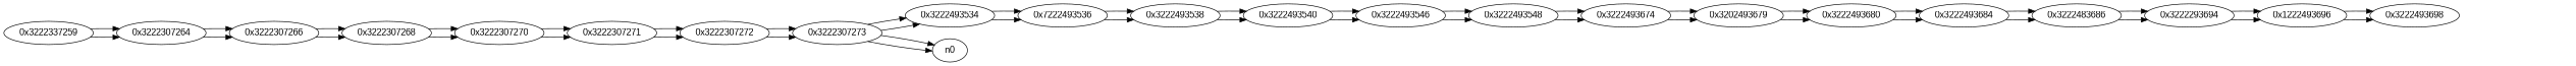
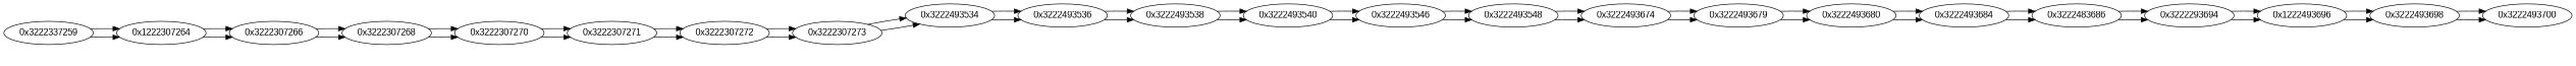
  digraph {
    fontname="Liberation Sans"
    rankdir=LR
    node [fontname="Liberation Sans"]
    edge [fontname="Liberation Sans"]
    n2 [label="0x3222337259"]
-   n3 [label="0x3222307264"]
+   n3 [label="0x1222307264"]
    n4 [label="0x3222307266"]
    n5 [label="0x3222307268"]
    n6 [label="0x3222307270"]
    n7 [label="0x3222307271"]
    n8 [label="0x3222307272"]
    n9 [label="0x3222307273"]
    n10 [label="0x3222493534"]
-   n0
-   n11 [label="0x7222493536"]
+   n11 [label="0x3222493536"]
    n12 [label="0x3222493538"]
    n13 [label="0x3222493540"]
    n14 [label="0x3222493546"]
    n15 [label="0x3222493548"]
    n16 [label="0x3222493674"]
-   n17 [label="0x3202493679"]
+   n17 [label="0x3222493679"]
    n18 [label="0x3222493680"]
    n19 [label="0x3222493684"]
    n20 [label="0x3222483686"]
    n21 [label="0x3222293694"]
    n22 [label="0x1222493696"]
    n23 [label="0x3222493698"]
+   n24 [label="0x3222493700"]
    n2 -> n3
    n2 -> n3
    n3 -> n4
    n3 -> n4
    n4 -> n5
    n4 -> n5
    n5 -> n6
    n5 -> n6
    n6 -> n7
    n6 -> n7
    n7 -> n8
    n7 -> n8
    n8 -> n9
    n8 -> n9
    n9 -> n10
    n9 -> n10
-   n9 -> n0
-   n9 -> n0
    n10 -> n11
    n10 -> n11
    n11 -> n12
    n11 -> n12
    n12 -> n13
    n12 -> n13
    n13 -> n14
    n13 -> n14
    n14 -> n15
    n14 -> n15
    n15 -> n16
    n15 -> n16
    n16 -> n17
    n16 -> n17
    n17 -> n18
    n17 -> n18
    n18 -> n19
    n18 -> n19
    n19 -> n20
    n19 -> n20
    n20 -> n21
    n20 -> n21
    n21 -> n22
    n21 -> n22
    n22 -> n23
    n22 -> n23
+   n23 -> n24
+   n23 -> n24
  }
